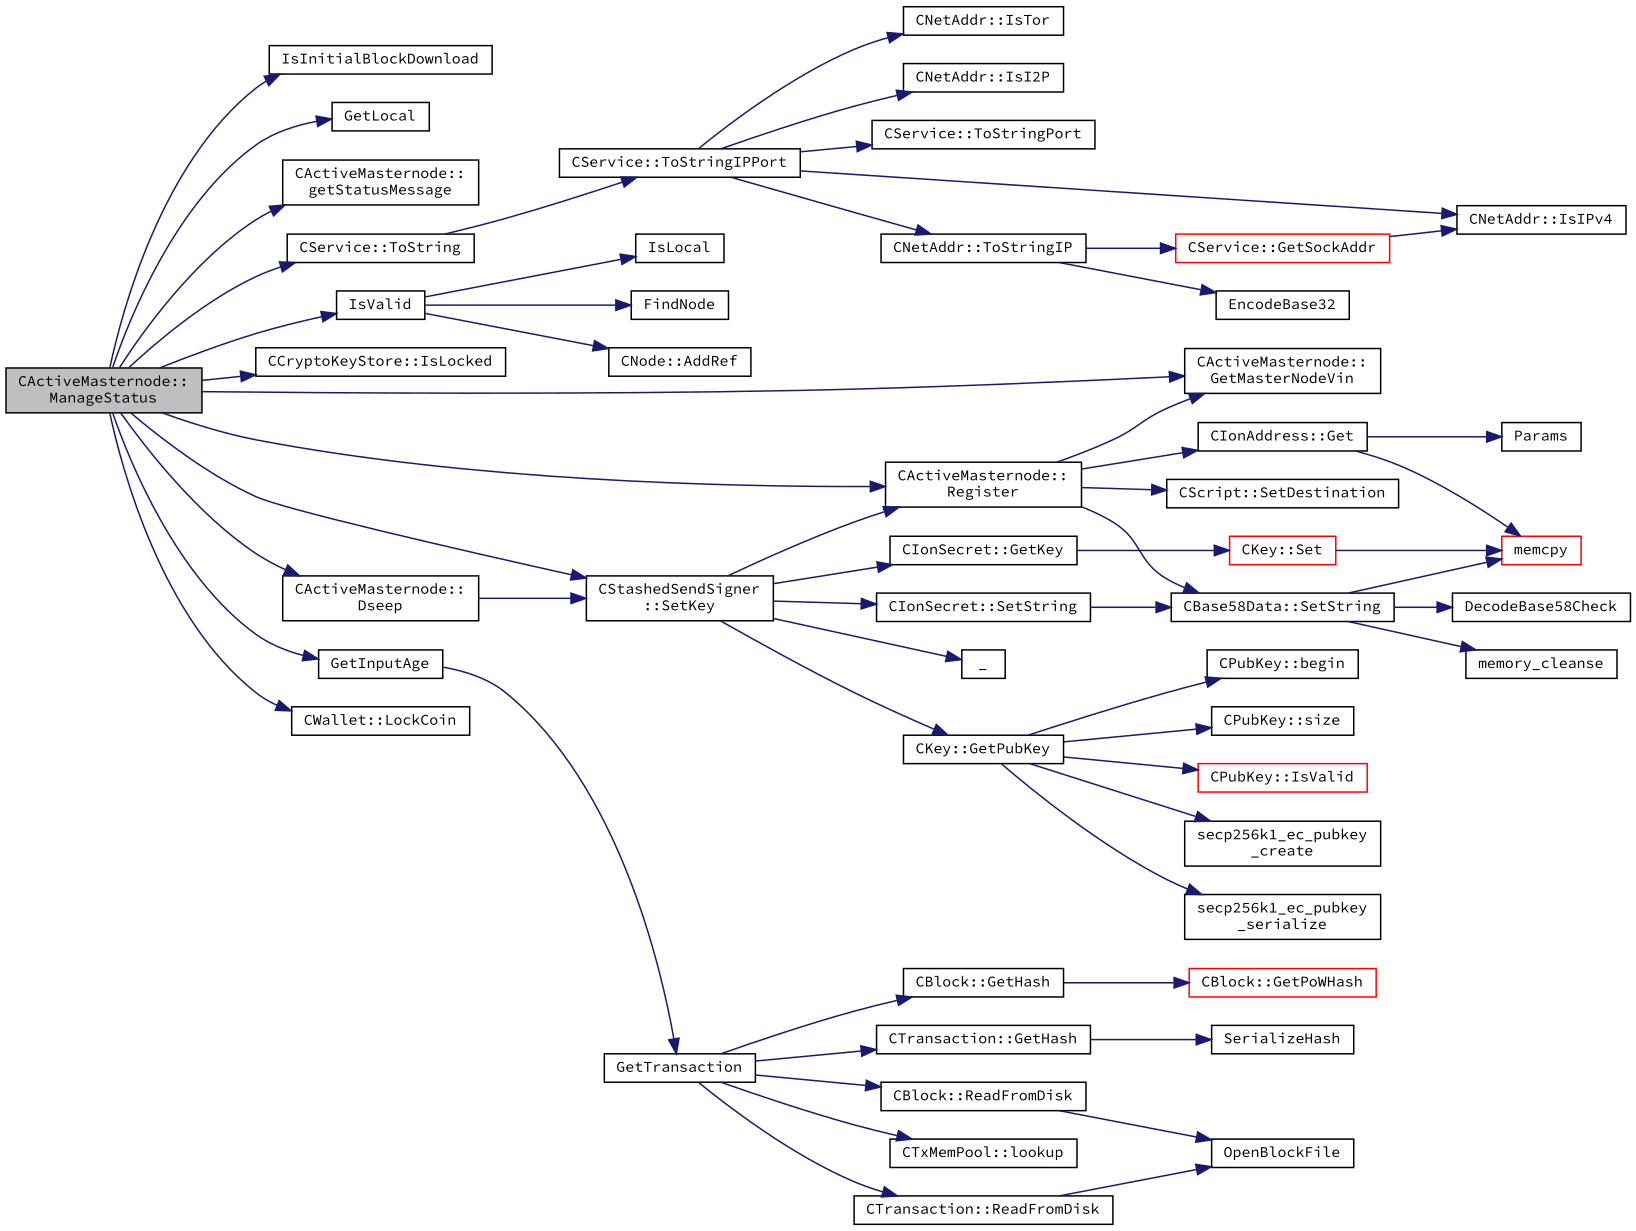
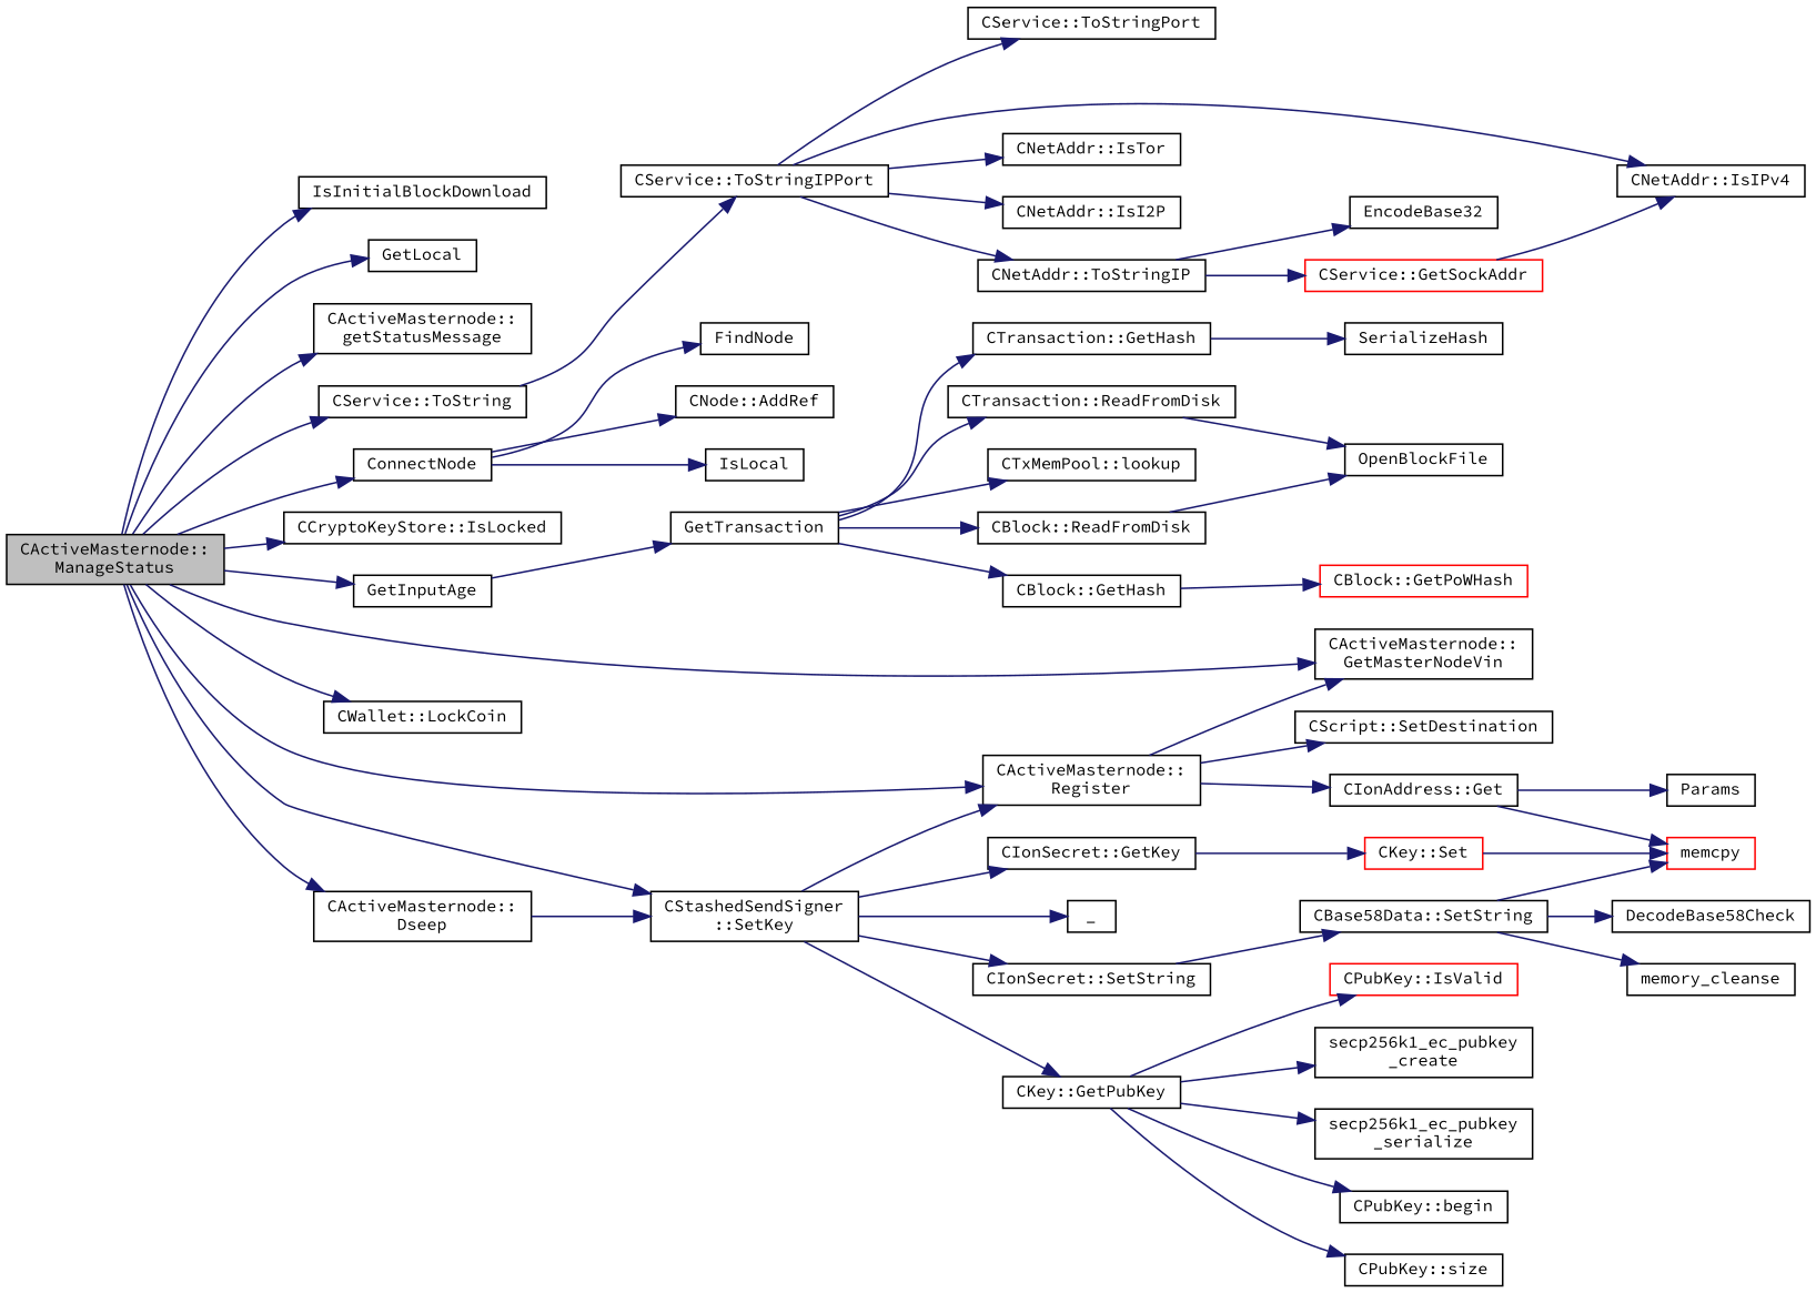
  digraph {
    fontname="Source Code Pro"
    rankdir=LR
    node [color=black fillcolor=white fontname="Source Code Pro" fontsize=10 shape=record style=filled]
    edge [color=midnightblue fontname="Source Code Pro" fontsize=10 labelfontname=Helvetica labelfontsize=10 style=solid]
    n1 [fillcolor=grey75 fontcolor=black height=0.2 label="CActiveMasternode::\lManageStatus" width=0.4]
    n2 [height=0.2 label=IsInitialBlockDownload width=0.4]
    n3 [height=0.2 label=GetLocal width=0.4]
    n4 [height=0.2 label="CActiveMasternode::\lgetStatusMessage" width=0.4]
    n5 [height=0.2 label="CService::ToString" width=0.4]
-   n6 [height=0.2 label=IsValid width=0.4]
+   n6 [height=0.2 label=ConnectNode width=0.4]
    n7 [height=0.2 label="CCryptoKeyStore::IsLocked" width=0.4]
    n8 [height=0.2 label="CActiveMasternode::\lGetMasterNodeVin" width=0.4]
    n9 [height=0.2 label=GetInputAge width=0.4]
    n10 [height=0.2 label="CWallet::LockCoin" width=0.4]
    n11 [height=0.2 label="CStashedSendSigner\l::SetKey" width=0.4]
    n12 [height=0.2 label="CActiveMasternode::\lRegister" width=0.4]
    n13 [height=0.2 label="CActiveMasternode::\lDseep" width=0.4]
    n14 [height=0.2 label="CService::ToStringIPPort" width=0.4]
    n15 [height=0.2 label=IsLocal width=0.4]
    n16 [height=0.2 label=FindNode width=0.4]
    n17 [height=0.2 label="CNode::AddRef" width=0.4]
    n18 [height=0.2 label=GetTransaction width=0.4]
    n19 [height=0.2 label="CIonSecret::SetString" width=0.4]
    n20 [height=0.2 label=_ width=0.4]
    n21 [height=0.2 label="CIonSecret::GetKey" width=0.4]
    n22 [height=0.2 label="CKey::GetPubKey" width=0.4]
    n23 [height=0.2 label="CBase58Data::SetString" width=0.4]
    n24 [height=0.2 label="CScript::SetDestination" width=0.4]
    n25 [height=0.2 label="CIonAddress::Get" width=0.4]
    n26 [height=0.2 label="CNetAddr::IsIPv4" width=0.4]
    n27 [height=0.2 label="CNetAddr::IsTor" width=0.4]
    n28 [height=0.2 label="CNetAddr::IsI2P" width=0.4]
    n29 [height=0.2 label="CNetAddr::ToStringIP" width=0.4]
    n30 [height=0.2 label="CService::ToStringPort" width=0.4]
    n31 [height=0.2 label=EncodeBase32 width=0.4]
    n32 [color=red height=0.2 label="CService::GetSockAddr" width=0.4]
    n33 [height=0.2 label="CTxMemPool::lookup" width=0.4]
    n34 [height=0.2 label="CTransaction::ReadFromDisk" width=0.4]
    n35 [height=0.2 label="CBlock::ReadFromDisk" width=0.4]
    n36 [height=0.2 label="CBlock::GetHash" width=0.4]
    n37 [height=0.2 label="CTransaction::GetHash" width=0.4]
    n38 [height=0.2 label=OpenBlockFile width=0.4]
    n39 [color=red height=0.2 label="CBlock::GetPoWHash" width=0.4]
    n40 [height=0.2 label=SerializeHash width=0.4]
    n41 [color=red height=0.2 label="CKey::Set" width=0.4]
    n42 [height=0.2 label="secp256k1_ec_pubkey\l_create" width=0.4]
    n43 [height=0.2 label="secp256k1_ec_pubkey\l_serialize" width=0.4]
    n44 [height=0.2 label="CPubKey::begin" width=0.4]
    n45 [height=0.2 label="CPubKey::size" width=0.4]
    n46 [color=red height=0.2 label="CPubKey::IsValid" width=0.4]
    n47 [height=0.2 label=DecodeBase58Check width=0.4]
    n48 [color=red height=0.2 label=memcpy width=0.4]
    n49 [height=0.2 label=memory_cleanse width=0.4]
    n50 [height=0.2 label=Params width=0.4]
    n1 -> n2
    n1 -> n3
    n1 -> n4
    n1 -> n5
    n1 -> n6
    n1 -> n7
    n1 -> n8
    n1 -> n9
    n1 -> n10
    n1 -> n11
    n1 -> n12
    n1 -> n13
    n5 -> n14
    n6 -> n15
    n6 -> n16
    n6 -> n17
    n9 -> n18
    n11 -> n12
    n11 -> n19
    n11 -> n20
    n11 -> n21
    n11 -> n22
    n12 -> n8
-   n12 -> n23
    n12 -> n24
    n12 -> n25
    n13 -> n11
    n14 -> n26
    n14 -> n27
    n14 -> n28
    n14 -> n29
    n14 -> n30
    n18 -> n33
    n18 -> n34
    n18 -> n35
    n18 -> n36
    n18 -> n37
    n19 -> n23
    n21 -> n41
    n22 -> n42
    n22 -> n43
    n22 -> n44
    n22 -> n45
    n22 -> n46
    n23 -> n47
    n23 -> n48
    n23 -> n49
    n25 -> n48
    n25 -> n50
    n29 -> n31
    n29 -> n32
    n32 -> n26
    n34 -> n38
    n35 -> n38
    n36 -> n39
    n37 -> n40
    n41 -> n48
  }
